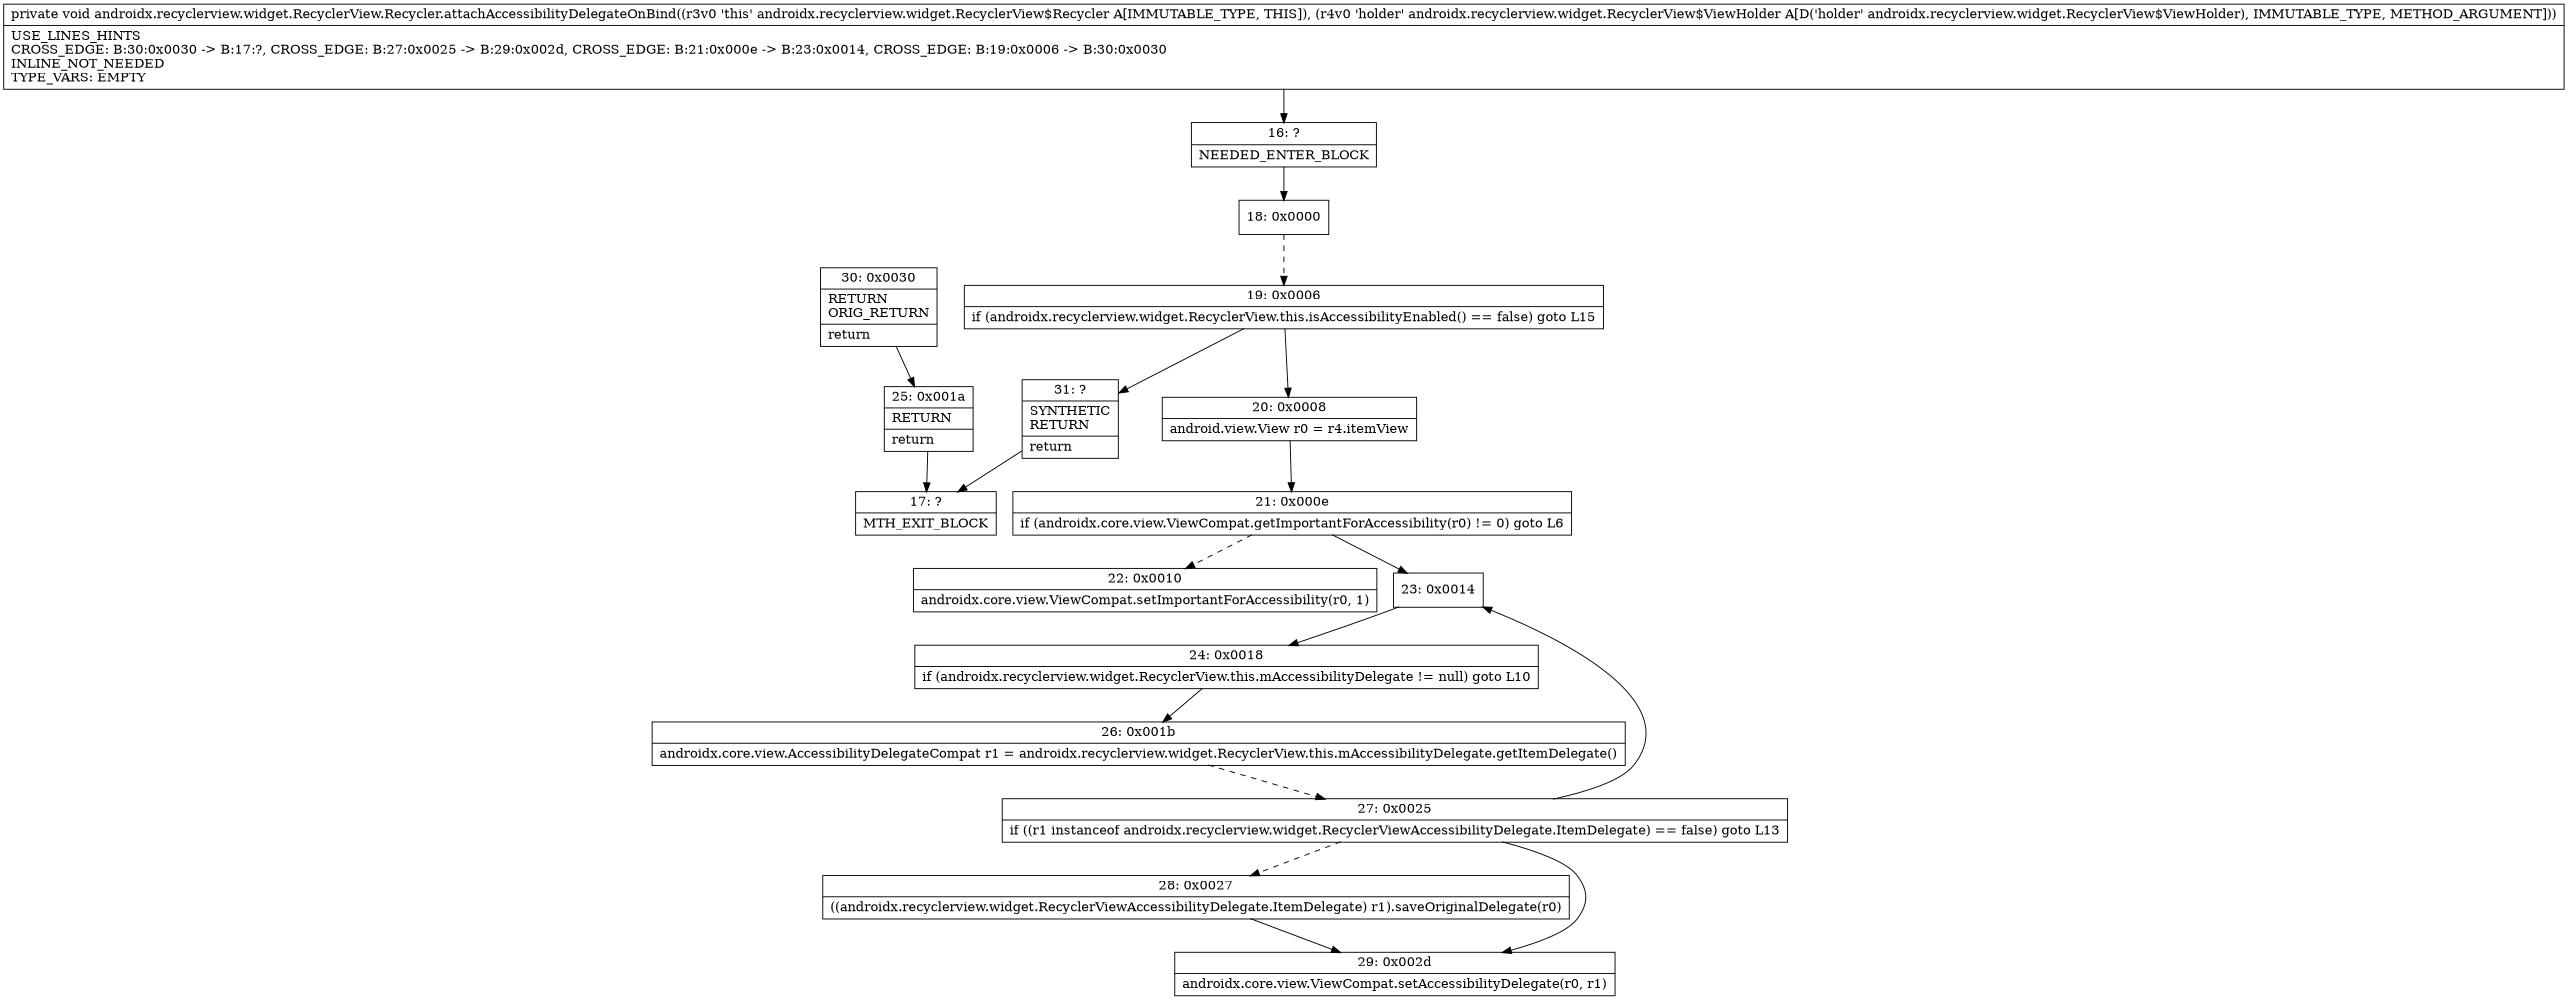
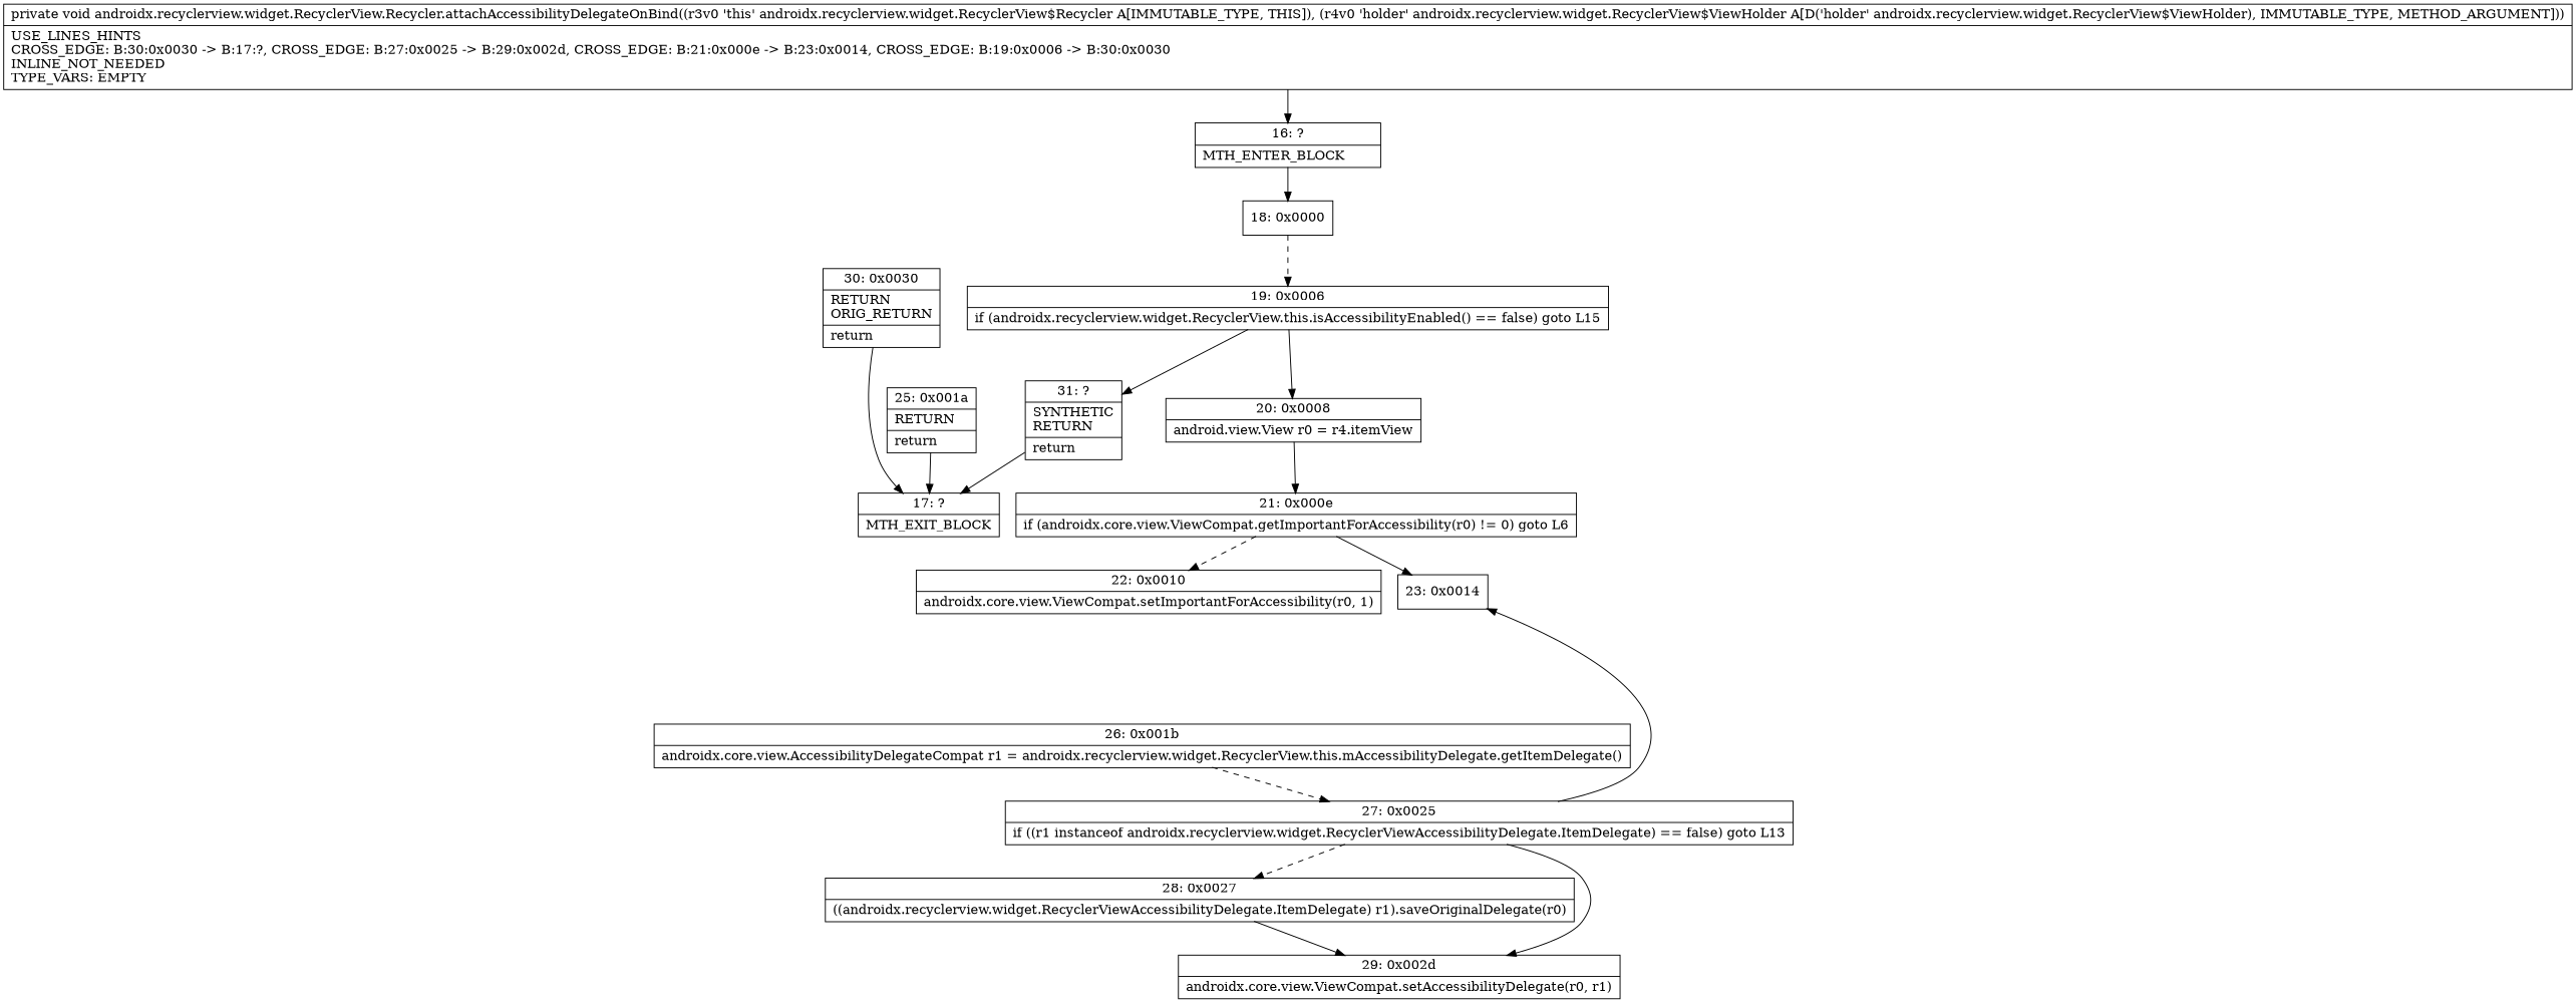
  digraph {
    node [shape=record]
-   n1 [label="{16\:\ ?|NEEDED_ENTER_BLOCK\l}"]
+   n1 [label="{16\:\ ?|MTH_ENTER_BLOCK\l}"]
    n2 [label="{18\:\ 0x0000}"]
    n3 [label="{19\:\ 0x0006|if (androidx.recyclerview.widget.RecyclerView.this.isAccessibilityEnabled() == false) goto L15\l}"]
    n4 [label="{20\:\ 0x0008|android.view.View r0 = r4.itemView\l}"]
    n5 [label="{31\:\ ?|SYNTHETIC\lRETURN\l|return\l}"]
    n6 [label="{21\:\ 0x000e|if (androidx.core.view.ViewCompat.getImportantForAccessibility(r0) != 0) goto L6\l}"]
    n7 [label="{17\:\ ?|MTH_EXIT_BLOCK\l}"]
    n8 [label="{22\:\ 0x0010|androidx.core.view.ViewCompat.setImportantForAccessibility(r0, 1)\l}"]
    n9 [label="{23\:\ 0x0014}"]
-   n10 [label="{24\:\ 0x0018|if (androidx.recyclerview.widget.RecyclerView.this.mAccessibilityDelegate != null) goto L10\l}"]
    n11 [label="{26\:\ 0x001b|androidx.core.view.AccessibilityDelegateCompat r1 = androidx.recyclerview.widget.RecyclerView.this.mAccessibilityDelegate.getItemDelegate()\l}"]
    n12 [label="{25\:\ 0x001a|RETURN\l|return\l}"]
    n13 [label="{27\:\ 0x0025|if ((r1 instanceof androidx.recyclerview.widget.RecyclerViewAccessibilityDelegate.ItemDelegate) == false) goto L13\l}"]
    n14 [label="{28\:\ 0x0027|((androidx.recyclerview.widget.RecyclerViewAccessibilityDelegate.ItemDelegate) r1).saveOriginalDelegate(r0)\l}"]
    n15 [label="{29\:\ 0x002d|androidx.core.view.ViewCompat.setAccessibilityDelegate(r0, r1)\l}"]
    n16 [label="{30\:\ 0x0030|RETURN\lORIG_RETURN\l|return\l}"]
    n17 [label="{private void androidx.recyclerview.widget.RecyclerView.Recycler.attachAccessibilityDelegateOnBind((r3v0 'this' androidx.recyclerview.widget.RecyclerView$Recycler A[IMMUTABLE_TYPE, THIS]), (r4v0 'holder' androidx.recyclerview.widget.RecyclerView$ViewHolder A[D('holder' androidx.recyclerview.widget.RecyclerView$ViewHolder), IMMUTABLE_TYPE, METHOD_ARGUMENT]))  | USE_LINES_HINTS\lCROSS_EDGE: B:30:0x0030 \-\> B:17:?, CROSS_EDGE: B:27:0x0025 \-\> B:29:0x002d, CROSS_EDGE: B:21:0x000e \-\> B:23:0x0014, CROSS_EDGE: B:19:0x0006 \-\> B:30:0x0030\lINLINE_NOT_NEEDED\lTYPE_VARS: EMPTY\l}"]
    n1 -> n2
    n2 -> n3 [style=dashed]
    n3 -> n4 [style=solid]
    n3 -> n5
    n4 -> n6
    n5 -> n7
    n6 -> n8 [style=dashed]
    n6 -> n9
-   n9 -> n10
-   n10 -> n11
    n11 -> n13 [style=dashed]
    n12 -> n7
    n13 -> n9
    n13 -> n14 [style=dashed]
    n13 -> n15
    n14 -> n15
-   n16 -> n12
+   n16 -> n7
    n17 -> n1
  }
